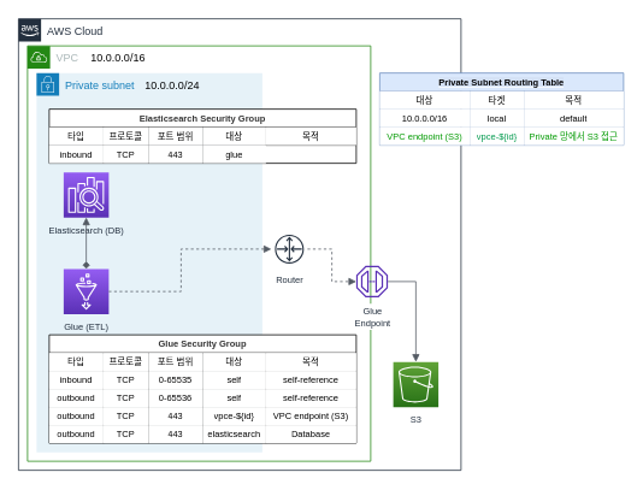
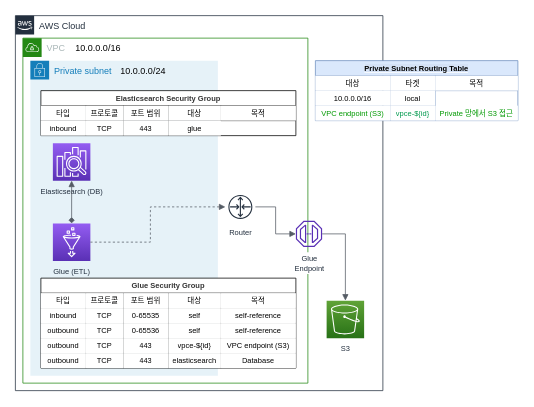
  <mxCell id="0" />
  <mxCell id="1" parent="0" />
  <mxCell id="2" value="AWS Cloud" style="points=[[0,0],[0.25,0],[0.5,0],[0.75,0],[1,0],[1,0.25],[1,0.5],[1,0.75],[1,1],[0.75,1],[0.5,1],[0.25,1],[0,1],[0,0.75],[0,0.5],[0,0.25]];outlineConnect=0;gradientColor=none;html=1;whiteSpace=wrap;fontSize=12;fontStyle=0;shape=mxgraph.aws4.group;grIcon=mxgraph.aws4.group_aws_cloud_alt;strokeColor=#232F3E;fillColor=none;verticalAlign=top;align=left;spacingLeft=30;fontColor=#232F3E;dashed=0;" vertex="1" parent="1"><mxGeometry x="20" y="20" width="490" height="500" as="geometry" /></mxCell>
  <mxCell id="3" value="VPC" style="points=[[0,0],[0.25,0],[0.5,0],[0.75,0],[1,0],[1,0.25],[1,0.5],[1,0.75],[1,1],[0.75,1],[0.5,1],[0.25,1],[0,1],[0,0.75],[0,0.5],[0,0.25]];outlineConnect=0;gradientColor=none;html=1;whiteSpace=wrap;fontSize=12;fontStyle=0;shape=mxgraph.aws4.group;grIcon=mxgraph.aws4.group_vpc;strokeColor=#248814;fillColor=none;verticalAlign=top;align=left;spacingLeft=30;fontColor=#AAB7B8;dashed=0;" vertex="1" parent="1"><mxGeometry x="30" y="50" width="380" height="460" as="geometry" /></mxCell>
  <mxCell id="4" value="10.0.0.0/16" style="text;html=1;align=center;verticalAlign=middle;resizable=0;points=[];autosize=1;" vertex="1" parent="1"><mxGeometry x="90" y="54" width="80" height="20" as="geometry" /></mxCell>
  <mxCell id="5" value="Private subnet" style="points=[[0,0],[0.25,0],[0.5,0],[0.75,0],[1,0],[1,0.25],[1,0.5],[1,0.75],[1,1],[0.75,1],[0.5,1],[0.25,1],[0,1],[0,0.75],[0,0.5],[0,0.25]];outlineConnect=0;gradientColor=none;html=1;whiteSpace=wrap;fontSize=12;fontStyle=0;shape=mxgraph.aws4.group;grIcon=mxgraph.aws4.group_security_group;grStroke=0;strokeColor=#147EBA;fillColor=#E6F2F8;verticalAlign=top;align=left;spacingLeft=30;fontColor=#147EBA;dashed=0;" vertex="1" parent="1"><mxGeometry x="40" y="80" width="250" height="420" as="geometry" /></mxCell>
  <mxCell id="6" value="10.0.0.0/24" style="text;html=1;align=center;verticalAlign=middle;resizable=0;points=[];autosize=1;" vertex="1" parent="1"><mxGeometry x="150" y="84" width="80" height="20" as="geometry" /></mxCell>
  <mxCell id="7" value="&lt;font style=&quot;font-size: 10px&quot;&gt;Elasticsearch (DB)&lt;/font&gt;" style="outlineConnect=0;fontColor=#232F3E;gradientColor=#945DF2;gradientDirection=north;fillColor=#5A30B5;strokeColor=#ffffff;dashed=0;verticalLabelPosition=bottom;verticalAlign=top;align=center;html=1;fontSize=12;fontStyle=0;aspect=fixed;shape=mxgraph.aws4.resourceIcon;resIcon=mxgraph.aws4.elasticsearch_service;" vertex="1" parent="1"><mxGeometry x="70" y="190" width="50" height="50" as="geometry" /></mxCell>
  <mxCell id="8" value="&lt;font style=&quot;font-size: 10px&quot;&gt;Glue (ETL)&lt;/font&gt;" style="outlineConnect=0;fontColor=#232F3E;gradientColor=#945DF2;gradientDirection=north;fillColor=#5A30B5;strokeColor=#ffffff;dashed=0;verticalLabelPosition=bottom;verticalAlign=top;align=center;html=1;fontSize=12;fontStyle=0;aspect=fixed;shape=mxgraph.aws4.resourceIcon;resIcon=mxgraph.aws4.glue;" vertex="1" parent="1"><mxGeometry x="70" y="297" width="50" height="50" as="geometry" /></mxCell>
  <mxCell id="9" value="&lt;font style=&quot;font-size: 10px&quot;&gt;Router&lt;/font&gt;" style="outlineConnect=0;fontColor=#232F3E;gradientColor=none;strokeColor=#232F3E;fillColor=#ffffff;dashed=0;verticalLabelPosition=bottom;verticalAlign=top;align=center;html=1;fontSize=12;fontStyle=0;aspect=fixed;shape=mxgraph.aws4.resourceIcon;resIcon=mxgraph.aws4.router;" vertex="1" parent="1"><mxGeometry x="300" y="255" width="40" height="40" as="geometry" /></mxCell>
  <mxCell id="10" value="&lt;span style=&quot;background-color: rgb(212 , 225 , 245)&quot;&gt;Private Subnet Routing Table&lt;/span&gt;" style="shape=table;html=1;whiteSpace=wrap;startSize=20;container=1;collapsible=0;childLayout=tableLayout;fontStyle=1;align=center;fontSize=10;labelBackgroundColor=#FFFFFF;swimlaneFillColor=none;strokeWidth=1;fillColor=#dae8fc;strokeColor=#6c8ebf;" vertex="1" parent="1"><mxGeometry x="420" y="80" width="270" height="80" as="geometry" /></mxCell>
  <mxCell id="11" value="" style="shape=partialRectangle;html=1;whiteSpace=wrap;collapsible=0;dropTarget=0;pointerEvents=0;fillColor=none;top=0;left=0;bottom=0;right=0;points=[[0,0.5],[1,0.5]];portConstraint=eastwest;" vertex="1" parent="10"><mxGeometry y="20" width="270" height="20" as="geometry" /></mxCell>
  <mxCell id="12" value="대상" style="shape=partialRectangle;html=1;whiteSpace=wrap;connectable=0;top=0;left=0;bottom=0;right=0;overflow=hidden;fontSize=10;" vertex="1" parent="11"><mxGeometry width="100" height="20" as="geometry" /></mxCell>
  <mxCell id="13" value="타겟" style="shape=partialRectangle;html=1;whiteSpace=wrap;connectable=0;top=0;left=0;bottom=0;right=0;overflow=hidden;fontSize=10;" vertex="1" parent="11"><mxGeometry x="100" width="60" height="20" as="geometry" /></mxCell>
  <mxCell id="14" value="&lt;font size=&quot;1&quot;&gt;목적&lt;/font&gt;" style="shape=partialRectangle;html=1;whiteSpace=wrap;connectable=0;top=0;left=0;bottom=0;right=0;overflow=hidden;" vertex="1" parent="11"><mxGeometry x="160" width="110" height="20" as="geometry" /></mxCell>
  <mxCell id="15" value="" style="shape=partialRectangle;html=1;whiteSpace=wrap;collapsible=0;dropTarget=0;pointerEvents=0;fillColor=none;top=0;left=0;bottom=0;right=0;points=[[0,0.5],[1,0.5]];portConstraint=eastwest;" vertex="1" parent="10"><mxGeometry y="40" width="270" height="20" as="geometry" /></mxCell>
  <mxCell id="16" value="10.0.0.0/16" style="shape=partialRectangle;html=1;whiteSpace=wrap;connectable=0;top=0;left=0;bottom=0;right=0;overflow=hidden;fontSize=10;" vertex="1" parent="15"><mxGeometry width="100" height="20" as="geometry" /></mxCell>
  <mxCell id="17" value="&lt;font size=&quot;1&quot;&gt;local&lt;/font&gt;" style="shape=partialRectangle;html=1;whiteSpace=wrap;connectable=0;top=0;left=0;bottom=0;right=0;overflow=hidden;" vertex="1" parent="15"><mxGeometry x="100" width="60" height="20" as="geometry" /></mxCell>
- <mxCell id="18" value="&lt;font size=&quot;1&quot;&gt;default&lt;/font&gt;" style="shape=partialRectangle;html=1;whiteSpace=wrap;connectable=0;top=0;left=0;bottom=0;right=0;overflow=hidden;" vertex="1" parent="15"><mxGeometry x="160" width="110" height="20" as="geometry" /></mxCell>
  <mxCell id="19" value="" style="shape=partialRectangle;html=1;whiteSpace=wrap;collapsible=0;dropTarget=0;pointerEvents=0;fillColor=none;top=0;left=0;bottom=0;right=0;points=[[0,0.5],[1,0.5]];portConstraint=eastwest;" vertex="1" parent="10"><mxGeometry y="60" width="270" height="20" as="geometry" /></mxCell>
  <mxCell id="20" value="&lt;font size=&quot;1&quot; color=&quot;#009900&quot;&gt;VPC endpoint (S3)&lt;/font&gt;" style="shape=partialRectangle;html=1;whiteSpace=wrap;connectable=0;top=0;left=0;bottom=0;right=0;overflow=hidden;" vertex="1" parent="19"><mxGeometry width="100" height="20" as="geometry" /></mxCell>
  <mxCell id="21" value="&lt;font size=&quot;1&quot; color=&quot;#00994d&quot;&gt;vpce-${id}&lt;/font&gt;" style="shape=partialRectangle;html=1;whiteSpace=wrap;connectable=0;top=0;left=0;bottom=0;right=0;overflow=hidden;" vertex="1" parent="19"><mxGeometry x="100" width="60" height="20" as="geometry" /></mxCell>
  <mxCell id="22" value="&lt;font size=&quot;1&quot; color=&quot;#009900&quot;&gt;Private 망에서 S3 접근&lt;/font&gt;" style="shape=partialRectangle;html=1;whiteSpace=wrap;connectable=0;top=0;left=0;bottom=0;right=0;overflow=hidden;" vertex="1" parent="19"><mxGeometry x="160" width="110" height="20" as="geometry" /></mxCell>
  <mxCell id="23" value="&lt;font style=&quot;font-size: 10px&quot;&gt;S3&lt;/font&gt;" style="outlineConnect=0;fontColor=#232F3E;gradientColor=#60A337;gradientDirection=north;fillColor=#277116;strokeColor=#ffffff;dashed=0;verticalLabelPosition=bottom;verticalAlign=top;align=center;html=1;fontSize=12;fontStyle=0;aspect=fixed;shape=mxgraph.aws4.resourceIcon;resIcon=mxgraph.aws4.s3;labelBackgroundColor=#FFFFFF;" vertex="1" parent="1"><mxGeometry x="435" y="400" width="50" height="50" as="geometry" /></mxCell>
  <mxCell id="24" value="&lt;font style=&quot;font-size: 10px&quot;&gt;Glue&lt;br&gt;Endpoint&lt;/font&gt;" style="outlineConnect=0;fontColor=#232F3E;gradientColor=none;fillColor=#5A30B5;strokeColor=none;dashed=0;verticalLabelPosition=bottom;verticalAlign=top;align=center;html=1;fontSize=12;fontStyle=0;aspect=fixed;pointerEvents=1;shape=mxgraph.aws4.endpoint;labelBackgroundColor=#FFFFFF;" vertex="1" parent="1"><mxGeometry x="394" y="293.5" width="35" height="35" as="geometry" /></mxCell>
  <mxCell id="25" value="Glue Security Group" style="shape=table;html=1;whiteSpace=wrap;startSize=20;container=1;collapsible=0;childLayout=tableLayout;fontStyle=1;align=center;fontSize=10;labelBackgroundColor=#FFFFFF;fontColor=#333333;swimlaneFillColor=none;strokeWidth=1;" vertex="1" parent="1"><mxGeometry x="54" y="370" width="340" height="120" as="geometry" /></mxCell>
  <mxCell id="26" value="" style="shape=partialRectangle;html=1;whiteSpace=wrap;collapsible=0;dropTarget=0;pointerEvents=0;fillColor=none;top=0;left=0;bottom=0;right=0;points=[[0,0.5],[1,0.5]];portConstraint=eastwest;" vertex="1" parent="25"><mxGeometry y="20" width="340" height="20" as="geometry" /></mxCell>
  <mxCell id="27" value="타입" style="shape=partialRectangle;html=1;whiteSpace=wrap;connectable=0;top=0;left=0;bottom=0;right=0;overflow=hidden;fontSize=10;" vertex="1" parent="26"><mxGeometry width="60" height="20" as="geometry" /></mxCell>
  <mxCell id="28" value="&lt;font size=&quot;1&quot;&gt;프로토콜&lt;/font&gt;" style="shape=partialRectangle;html=1;whiteSpace=wrap;connectable=0;top=0;left=0;bottom=0;right=0;overflow=hidden;" vertex="1" parent="26"><mxGeometry x="60" width="50" height="20" as="geometry" /></mxCell>
  <mxCell id="29" value="포트 범위" style="shape=partialRectangle;html=1;whiteSpace=wrap;connectable=0;top=0;left=0;bottom=0;right=0;overflow=hidden;fontSize=10;" vertex="1" parent="26"><mxGeometry x="110" width="60" height="20" as="geometry" /></mxCell>
  <mxCell id="30" value="대상" style="shape=partialRectangle;html=1;whiteSpace=wrap;connectable=0;top=0;left=0;bottom=0;right=0;overflow=hidden;fontSize=10;" vertex="1" parent="26"><mxGeometry x="170" width="70" height="20" as="geometry" /></mxCell>
  <mxCell id="31" value="목적" style="shape=partialRectangle;html=1;whiteSpace=wrap;connectable=0;top=0;left=0;bottom=0;right=0;overflow=hidden;fontSize=10;" vertex="1" parent="26"><mxGeometry x="240" width="100" height="20" as="geometry" /></mxCell>
  <mxCell id="32" value="" style="shape=partialRectangle;html=1;whiteSpace=wrap;collapsible=0;dropTarget=0;pointerEvents=0;fillColor=none;top=0;left=0;bottom=0;right=0;points=[[0,0.5],[1,0.5]];portConstraint=eastwest;" vertex="1" parent="25"><mxGeometry y="40" width="340" height="20" as="geometry" /></mxCell>
  <mxCell id="33" value="inbound" style="shape=partialRectangle;html=1;whiteSpace=wrap;connectable=0;top=0;left=0;bottom=0;right=0;overflow=hidden;fontSize=10;" vertex="1" parent="32"><mxGeometry width="60" height="20" as="geometry" /></mxCell>
  <mxCell id="34" value="&lt;font size=&quot;1&quot;&gt;TCP&lt;/font&gt;" style="shape=partialRectangle;html=1;whiteSpace=wrap;connectable=0;top=0;left=0;bottom=0;right=0;overflow=hidden;" vertex="1" parent="32"><mxGeometry x="60" width="50" height="20" as="geometry" /></mxCell>
  <mxCell id="35" value="&lt;font size=&quot;1&quot;&gt;0-65535&lt;/font&gt;" style="shape=partialRectangle;html=1;whiteSpace=wrap;connectable=0;top=0;left=0;bottom=0;right=0;overflow=hidden;" vertex="1" parent="32"><mxGeometry x="110" width="60" height="20" as="geometry" /></mxCell>
  <mxCell id="36" value="&lt;font size=&quot;1&quot;&gt;self&lt;/font&gt;" style="shape=partialRectangle;html=1;whiteSpace=wrap;connectable=0;top=0;left=0;bottom=0;right=0;overflow=hidden;" vertex="1" parent="32"><mxGeometry x="170" width="70" height="20" as="geometry" /></mxCell>
  <mxCell id="37" value="&lt;font size=&quot;1&quot;&gt;self-reference&lt;/font&gt;" style="shape=partialRectangle;html=1;whiteSpace=wrap;connectable=0;top=0;left=0;bottom=0;right=0;overflow=hidden;" vertex="1" parent="32"><mxGeometry x="240" width="100" height="20" as="geometry" /></mxCell>
  <mxCell id="38" value="" style="shape=partialRectangle;html=1;whiteSpace=wrap;collapsible=0;dropTarget=0;pointerEvents=0;fillColor=none;top=0;left=0;bottom=0;right=0;points=[[0,0.5],[1,0.5]];portConstraint=eastwest;" vertex="1" parent="25"><mxGeometry y="60" width="340" height="20" as="geometry" /></mxCell>
  <mxCell id="39" value="&lt;font size=&quot;1&quot;&gt;outbound&lt;/font&gt;" style="shape=partialRectangle;html=1;whiteSpace=wrap;connectable=0;top=0;left=0;bottom=0;right=0;overflow=hidden;" vertex="1" parent="38"><mxGeometry width="60" height="20" as="geometry" /></mxCell>
  <mxCell id="40" value="TCP" style="shape=partialRectangle;html=1;whiteSpace=wrap;connectable=0;top=0;left=0;bottom=0;right=0;overflow=hidden;fontSize=10;" vertex="1" parent="38"><mxGeometry x="60" width="50" height="20" as="geometry" /></mxCell>
  <mxCell id="41" value="&lt;font size=&quot;1&quot;&gt;0-65536&lt;/font&gt;" style="shape=partialRectangle;html=1;whiteSpace=wrap;connectable=0;top=0;left=0;bottom=0;right=0;overflow=hidden;" vertex="1" parent="38"><mxGeometry x="110" width="60" height="20" as="geometry" /></mxCell>
  <mxCell id="42" value="&lt;font size=&quot;1&quot;&gt;self&lt;/font&gt;" style="shape=partialRectangle;html=1;whiteSpace=wrap;connectable=0;top=0;left=0;bottom=0;right=0;overflow=hidden;" vertex="1" parent="38"><mxGeometry x="170" width="70" height="20" as="geometry" /></mxCell>
  <mxCell id="43" value="&lt;font size=&quot;1&quot;&gt;self-reference&lt;/font&gt;" style="shape=partialRectangle;html=1;whiteSpace=wrap;connectable=0;top=0;left=0;bottom=0;right=0;overflow=hidden;" vertex="1" parent="38"><mxGeometry x="240" width="100" height="20" as="geometry" /></mxCell>
  <mxCell id="44" style="shape=partialRectangle;html=1;whiteSpace=wrap;collapsible=0;dropTarget=0;pointerEvents=0;fillColor=none;top=0;left=0;bottom=0;right=0;points=[[0,0.5],[1,0.5]];portConstraint=eastwest;" vertex="1" parent="25"><mxGeometry y="80" width="340" height="20" as="geometry" /></mxCell>
  <mxCell id="45" value="&lt;font size=&quot;1&quot;&gt;outbound&lt;/font&gt;" style="shape=partialRectangle;html=1;whiteSpace=wrap;connectable=0;top=0;left=0;bottom=0;right=0;overflow=hidden;" vertex="1" parent="44"><mxGeometry width="60" height="20" as="geometry" /></mxCell>
  <mxCell id="46" value="&lt;font size=&quot;1&quot;&gt;TCP&lt;/font&gt;" style="shape=partialRectangle;html=1;whiteSpace=wrap;connectable=0;top=0;left=0;bottom=0;right=0;overflow=hidden;" vertex="1" parent="44"><mxGeometry x="60" width="50" height="20" as="geometry" /></mxCell>
  <mxCell id="47" value="&lt;font size=&quot;1&quot;&gt;443&lt;/font&gt;" style="shape=partialRectangle;html=1;whiteSpace=wrap;connectable=0;top=0;left=0;bottom=0;right=0;overflow=hidden;" vertex="1" parent="44"><mxGeometry x="110" width="60" height="20" as="geometry" /></mxCell>
  <mxCell id="48" value="&lt;font size=&quot;1&quot;&gt;vpce-${id}&lt;/font&gt;" style="shape=partialRectangle;html=1;whiteSpace=wrap;connectable=0;top=0;left=0;bottom=0;right=0;overflow=hidden;" vertex="1" parent="44"><mxGeometry x="170" width="70" height="20" as="geometry" /></mxCell>
  <mxCell id="49" value="&lt;font size=&quot;1&quot;&gt;VPC endpoint (S3)&lt;/font&gt;" style="shape=partialRectangle;html=1;whiteSpace=wrap;connectable=0;top=0;left=0;bottom=0;right=0;overflow=hidden;" vertex="1" parent="44"><mxGeometry x="240" width="100" height="20" as="geometry" /></mxCell>
  <mxCell id="50" style="shape=partialRectangle;html=1;whiteSpace=wrap;collapsible=0;dropTarget=0;pointerEvents=0;fillColor=none;top=0;left=0;bottom=0;right=0;points=[[0,0.5],[1,0.5]];portConstraint=eastwest;" vertex="1" parent="25"><mxGeometry y="100" width="340" height="20" as="geometry" /></mxCell>
  <mxCell id="51" value="&lt;font size=&quot;1&quot;&gt;outbound&lt;/font&gt;" style="shape=partialRectangle;html=1;whiteSpace=wrap;connectable=0;top=0;left=0;bottom=0;right=0;overflow=hidden;" vertex="1" parent="50"><mxGeometry width="60" height="20" as="geometry" /></mxCell>
  <mxCell id="52" value="&lt;font size=&quot;1&quot;&gt;TCP&lt;/font&gt;" style="shape=partialRectangle;html=1;whiteSpace=wrap;connectable=0;top=0;left=0;bottom=0;right=0;overflow=hidden;" vertex="1" parent="50"><mxGeometry x="60" width="50" height="20" as="geometry" /></mxCell>
  <mxCell id="53" value="&lt;font size=&quot;1&quot;&gt;443&lt;/font&gt;" style="shape=partialRectangle;html=1;whiteSpace=wrap;connectable=0;top=0;left=0;bottom=0;right=0;overflow=hidden;" vertex="1" parent="50"><mxGeometry x="110" width="60" height="20" as="geometry" /></mxCell>
  <mxCell id="54" value="&lt;font size=&quot;1&quot;&gt;elasticsearch&lt;/font&gt;" style="shape=partialRectangle;html=1;whiteSpace=wrap;connectable=0;top=0;left=0;bottom=0;right=0;overflow=hidden;" vertex="1" parent="50"><mxGeometry x="170" width="70" height="20" as="geometry" /></mxCell>
  <mxCell id="55" value="&lt;font size=&quot;1&quot;&gt;Database&lt;/font&gt;" style="shape=partialRectangle;html=1;whiteSpace=wrap;connectable=0;top=0;left=0;bottom=0;right=0;overflow=hidden;" vertex="1" parent="50"><mxGeometry x="240" width="100" height="20" as="geometry" /></mxCell>
  <mxCell id="56" value="Elasticsearch Security Group" style="shape=table;html=1;whiteSpace=wrap;startSize=20;container=1;collapsible=0;childLayout=tableLayout;fontStyle=1;align=center;fontSize=10;labelBackgroundColor=#FFFFFF;fontColor=#333333;swimlaneFillColor=none;strokeWidth=1;" vertex="1" parent="1"><mxGeometry x="54" y="120" width="340" height="60" as="geometry" /></mxCell>
  <mxCell id="57" value="" style="shape=partialRectangle;html=1;whiteSpace=wrap;collapsible=0;dropTarget=0;pointerEvents=0;fillColor=none;top=0;left=0;bottom=0;right=0;points=[[0,0.5],[1,0.5]];portConstraint=eastwest;" vertex="1" parent="56"><mxGeometry y="20" width="340" height="20" as="geometry" /></mxCell>
  <mxCell id="58" value="타입" style="shape=partialRectangle;html=1;whiteSpace=wrap;connectable=0;top=0;left=0;bottom=0;right=0;overflow=hidden;fontSize=10;" vertex="1" parent="57"><mxGeometry width="60" height="20" as="geometry" /></mxCell>
  <mxCell id="59" value="&lt;font size=&quot;1&quot;&gt;프로토콜&lt;/font&gt;" style="shape=partialRectangle;html=1;whiteSpace=wrap;connectable=0;top=0;left=0;bottom=0;right=0;overflow=hidden;" vertex="1" parent="57"><mxGeometry x="60" width="50" height="20" as="geometry" /></mxCell>
  <mxCell id="60" value="포트 범위" style="shape=partialRectangle;html=1;whiteSpace=wrap;connectable=0;top=0;left=0;bottom=0;right=0;overflow=hidden;fontSize=10;" vertex="1" parent="57"><mxGeometry x="110" width="60" height="20" as="geometry" /></mxCell>
  <mxCell id="61" value="대상" style="shape=partialRectangle;html=1;whiteSpace=wrap;connectable=0;top=0;left=0;bottom=0;right=0;overflow=hidden;fontSize=10;" vertex="1" parent="57"><mxGeometry x="170" width="70" height="20" as="geometry" /></mxCell>
  <mxCell id="62" value="목적" style="shape=partialRectangle;html=1;whiteSpace=wrap;connectable=0;top=0;left=0;bottom=0;right=0;overflow=hidden;fontSize=10;" vertex="1" parent="57"><mxGeometry x="240" width="100" height="20" as="geometry" /></mxCell>
  <mxCell id="63" value="" style="shape=partialRectangle;html=1;whiteSpace=wrap;collapsible=0;dropTarget=0;pointerEvents=0;fillColor=none;top=0;left=0;bottom=0;right=0;points=[[0,0.5],[1,0.5]];portConstraint=eastwest;" vertex="1" parent="56"><mxGeometry y="40" width="340" height="20" as="geometry" /></mxCell>
  <mxCell id="64" value="inbound" style="shape=partialRectangle;html=1;whiteSpace=wrap;connectable=0;top=0;left=0;bottom=0;right=0;overflow=hidden;fontSize=10;" vertex="1" parent="63"><mxGeometry width="60" height="20" as="geometry" /></mxCell>
  <mxCell id="65" value="&lt;font size=&quot;1&quot;&gt;TCP&lt;/font&gt;" style="shape=partialRectangle;html=1;whiteSpace=wrap;connectable=0;top=0;left=0;bottom=0;right=0;overflow=hidden;" vertex="1" parent="63"><mxGeometry x="60" width="50" height="20" as="geometry" /></mxCell>
  <mxCell id="66" value="&lt;font size=&quot;1&quot;&gt;443&lt;/font&gt;" style="shape=partialRectangle;html=1;whiteSpace=wrap;connectable=0;top=0;left=0;bottom=0;right=0;overflow=hidden;" vertex="1" parent="63"><mxGeometry x="110" width="60" height="20" as="geometry" /></mxCell>
  <mxCell id="67" value="&lt;font size=&quot;1&quot;&gt;glue&lt;/font&gt;" style="shape=partialRectangle;html=1;whiteSpace=wrap;connectable=0;top=0;left=0;bottom=0;right=0;overflow=hidden;" vertex="1" parent="63"><mxGeometry x="170" width="70" height="20" as="geometry" /></mxCell>
  <mxCell id="68" value="" style="edgeStyle=orthogonalEdgeStyle;html=1;endArrow=none;elbow=vertical;startArrow=block;startFill=1;strokeColor=#545B64;rounded=0;fontSize=10;fontColor=#009900;dashed=1;" edge="1" parent="1" source="9" target="8"><mxGeometry width="100" relative="1" as="geometry"><mxPoint x="260" y="250" as="sourcePoint" /><mxPoint x="360" y="250" as="targetPoint" /><Array as="points"><mxPoint x="200" y="275" /><mxPoint x="200" y="322" /></Array></mxGeometry></mxCell>
- <mxCell id="69" value="" style="edgeStyle=orthogonalEdgeStyle;html=1;endArrow=block;elbow=vertical;startArrow=none;endFill=1;strokeColor=#545B64;rounded=0;fontSize=10;fontColor=#009900;dashed=1;" edge="1" parent="1" source="9" target="24"><mxGeometry width="100" relative="1" as="geometry"><mxPoint x="260" y="250" as="sourcePoint" /><mxPoint x="360" y="250" as="targetPoint" /></mxGeometry></mxCell>
+ <mxCell id="69" value="" style="edgeStyle=orthogonalEdgeStyle;html=1;endArrow=block;elbow=vertical;startArrow=none;endFill=1;strokeColor=#545B64;rounded=0;fontSize=10;fontColor=#009900;" edge="1" parent="1" source="9" target="24"><mxGeometry width="100" relative="1" as="geometry"><mxPoint x="260" y="250" as="sourcePoint" /><mxPoint x="360" y="250" as="targetPoint" /></mxGeometry></mxCell>
  <mxCell id="70" value="" style="edgeStyle=orthogonalEdgeStyle;html=1;endArrow=block;elbow=vertical;startArrow=none;endFill=1;strokeColor=#545B64;rounded=0;fontSize=10;fontColor=#009900;" edge="1" parent="1" source="24" target="23"><mxGeometry width="100" relative="1" as="geometry"><mxPoint x="260" y="250" as="sourcePoint" /><mxPoint x="360" y="250" as="targetPoint" /></mxGeometry></mxCell>
  <mxCell id="71" value="" style="edgeStyle=orthogonalEdgeStyle;html=1;endArrow=diamond;elbow=vertical;startArrow=block;startFill=1;endFill=1;strokeColor=#545B64;rounded=0;fontSize=10;fontColor=#009900;" edge="1" parent="1" source="7" target="8"><mxGeometry width="100" relative="1" as="geometry"><mxPoint x="260" y="250" as="sourcePoint" /><mxPoint x="360" y="250" as="targetPoint" /></mxGeometry></mxCell>
